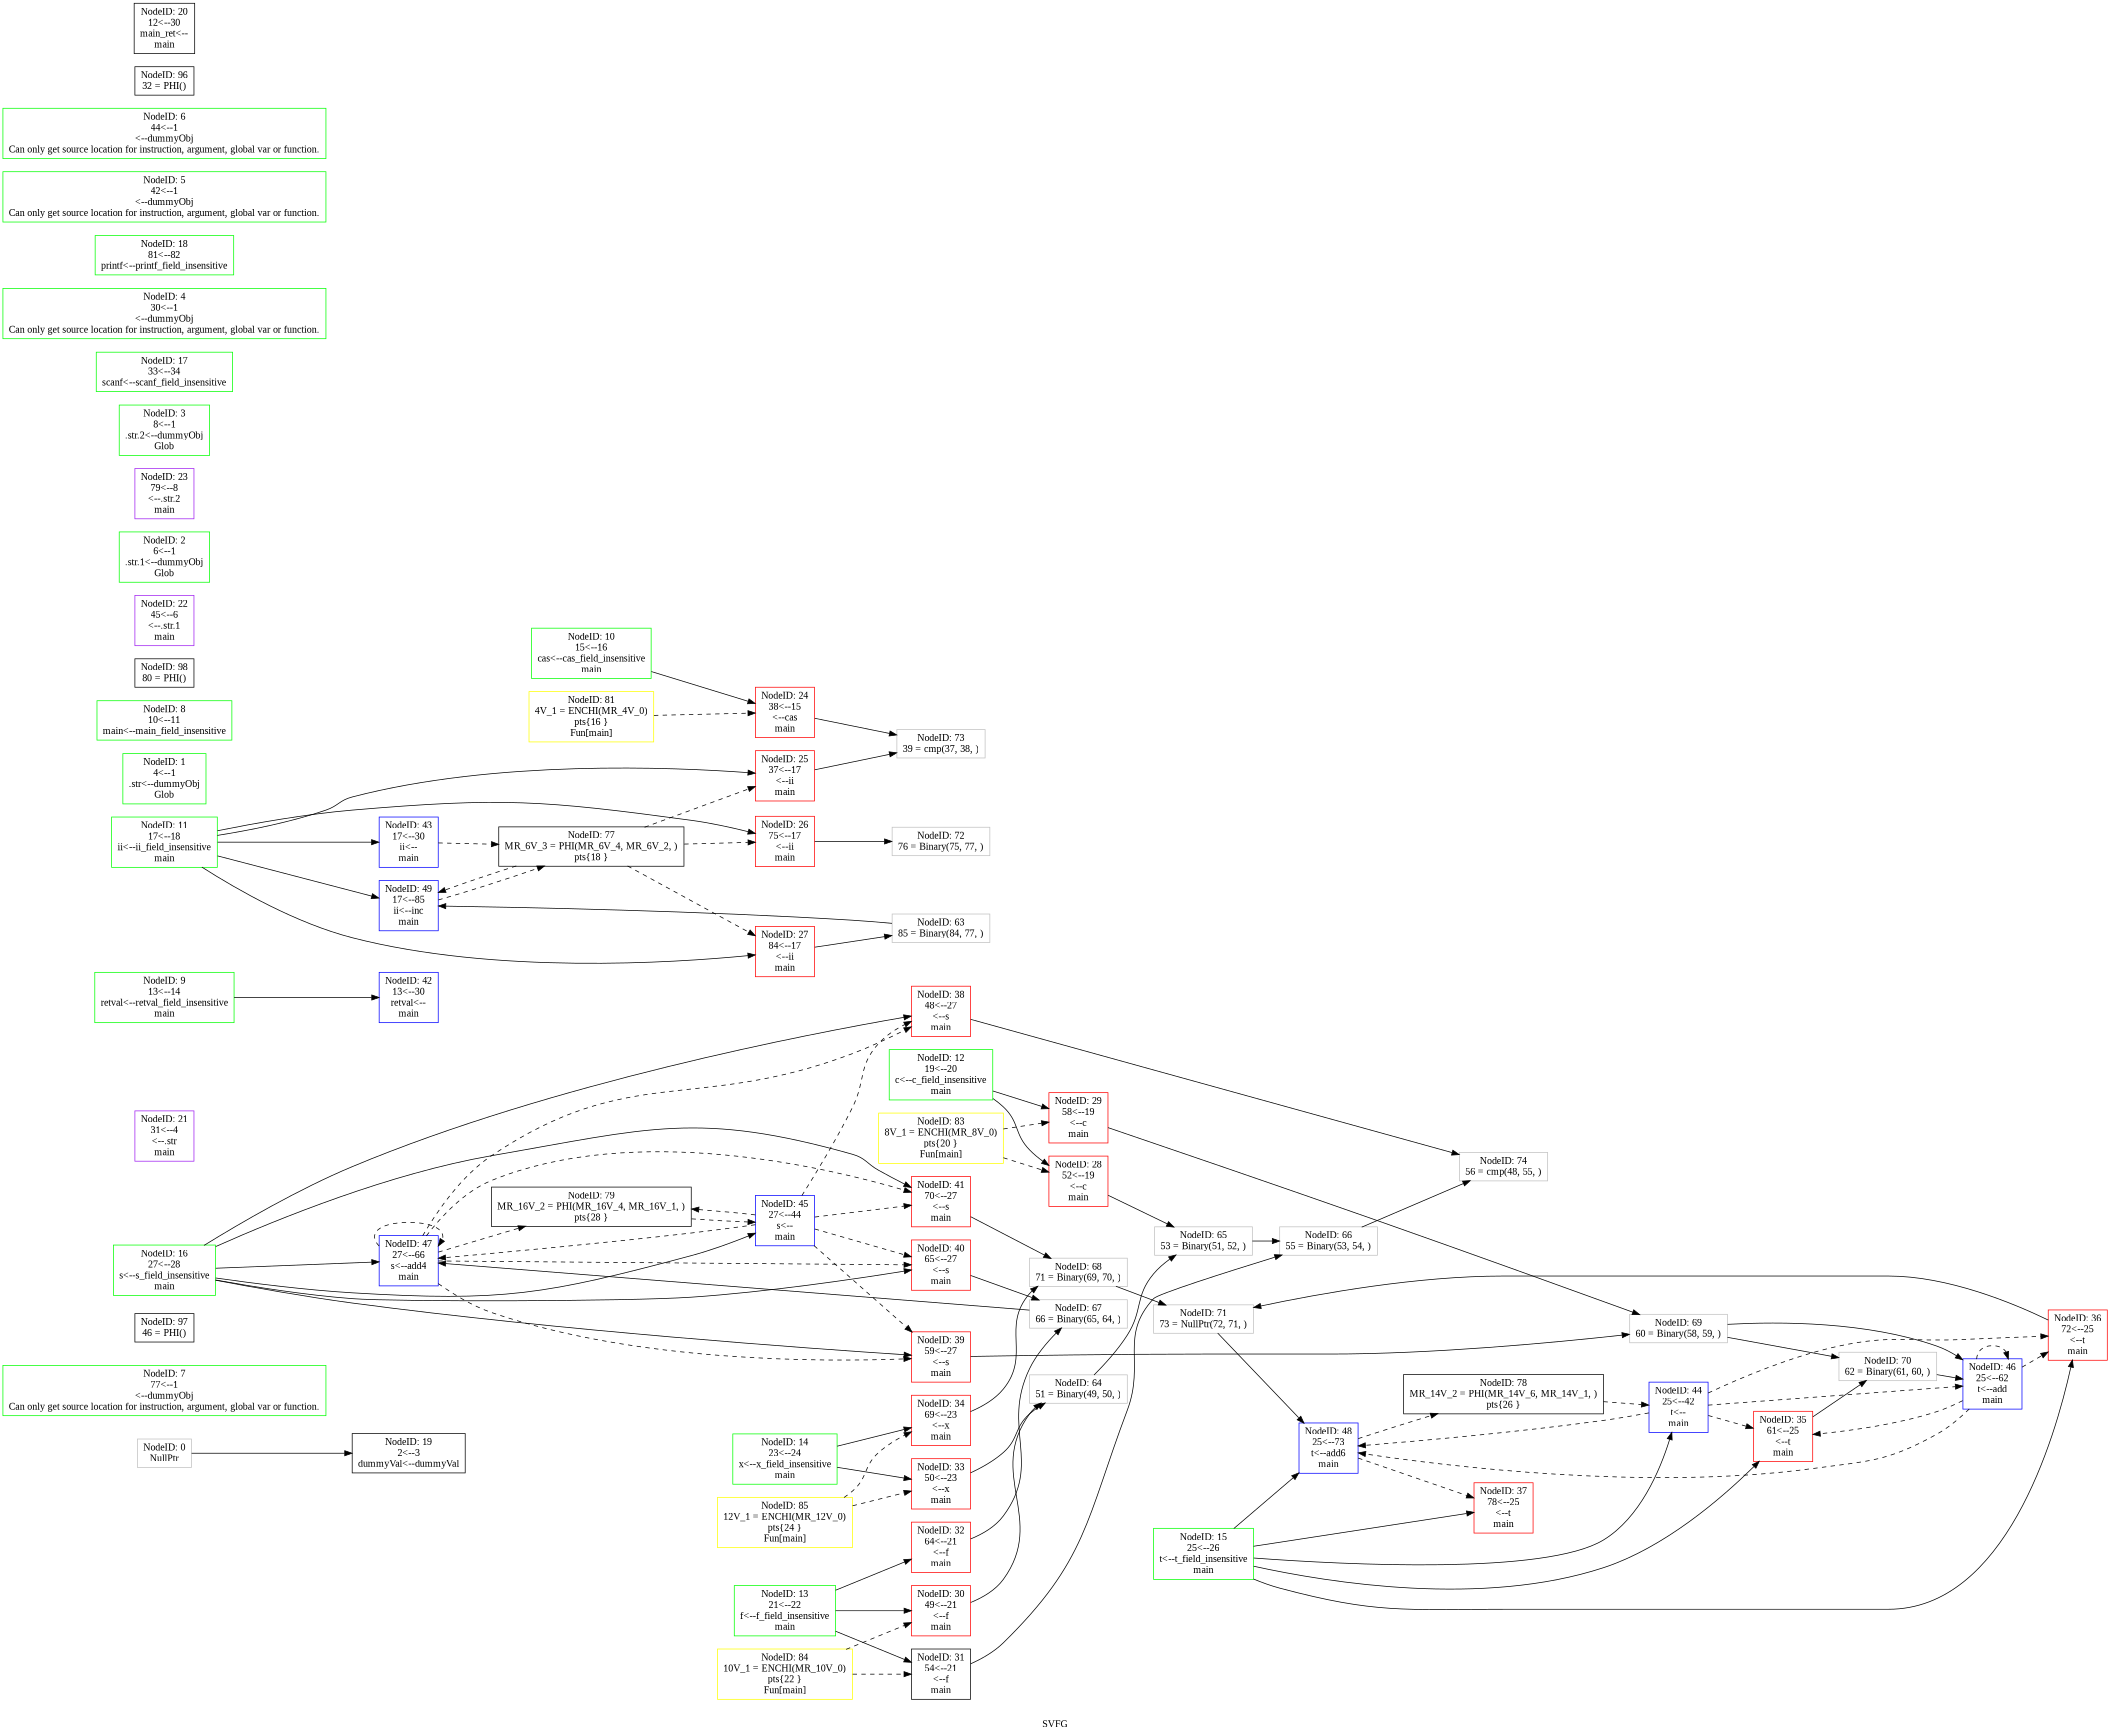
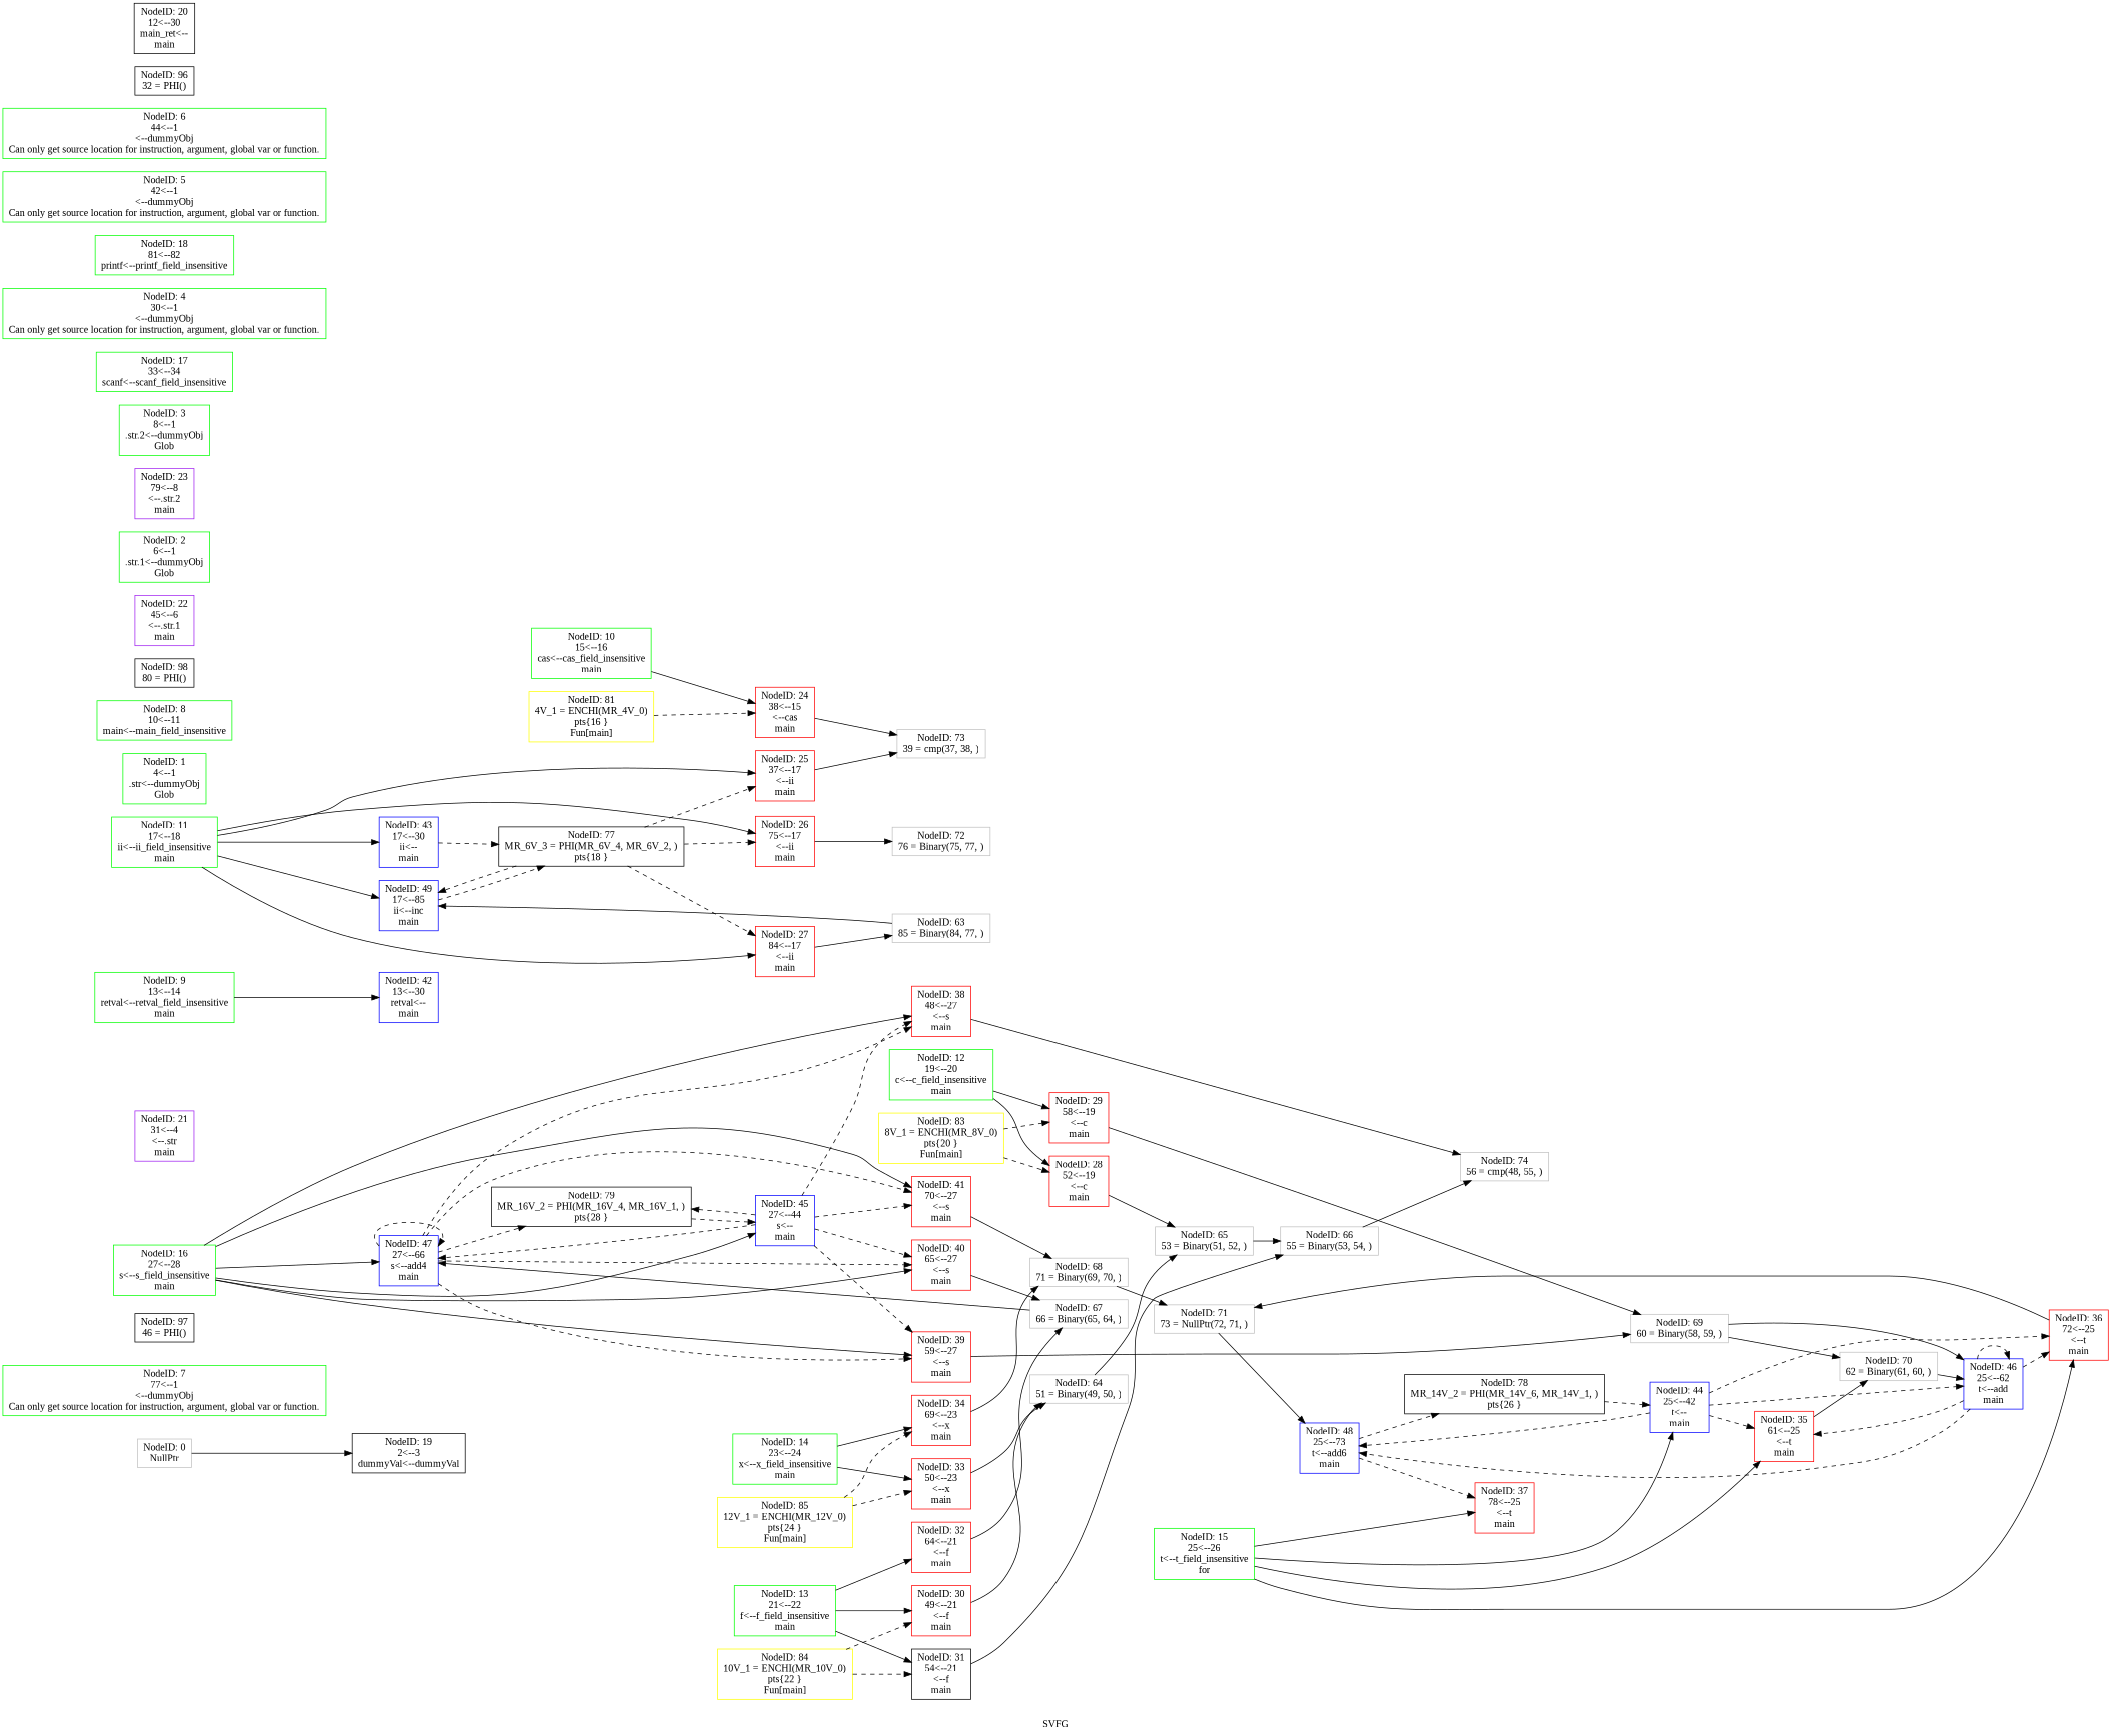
  digraph {
    fontname="Liberation Serif"
    label=SVFG
    rankdir=LR
    node [color=green fontname="Liberation Serif" shape=record]
    edge [fontname="Liberation Serif" style=solid]
    n1 [color=grey label="{NodeID: 0\nNullPtr}"]
    n2 [color=black label="{NodeID: 19\n2\<--3\ndummyVal\<--dummyVal\n}"]
    n3 [label="{NodeID: 7\n77\<--1\n\<--dummyObj\nCan only get source location for instruction, argument, global var or function.}"]
    n4 [color=black label="{NodeID: 97\n46 = PHI()\n}"]
    n5 [label="{NodeID: 14\n23\<--24\nx\<--x_field_insensitive\nmain\n}"]
    n6 [color=red label="{NodeID: 33\n50\<--23\n\<--x\nmain\n}"]
    n7 [color=red label="{NodeID: 34\n69\<--23\n\<--x\nmain\n}"]
    n8 [color=grey label="{NodeID: 64\n51 = Binary(49, 50, )\n}"]
    n9 [color=grey label="{NodeID: 68\n71 = Binary(69, 70, )\n}"]
    n10 [color=grey label="{NodeID: 65\n53 = Binary(51, 52, )\n}"]
    n11 [color=grey label="{NodeID: 71\n73 = NullPtr(72, 71, )\n}"]
    n12 [color=purple label="{NodeID: 21\n31\<--4\n\<--.str\nmain\n}"]
    n13 [color=red label="{NodeID: 28\n52\<--19\n\<--c\nmain\n}"]
    n14 [color=grey label="{NodeID: 66\n55 = Binary(53, 54, )\n}"]
    n15 [color=grey label="{NodeID: 74\n56 = cmp(48, 55, )\n}"]
    n16 [color=red label="{NodeID: 35\n61\<--25\n\<--t\nmain\n}"]
    n17 [color=grey label="{NodeID: 70\n62 = Binary(61, 60, )\n}"]
    n18 [color=blue label="{NodeID: 46\n25\<--62\nt\<--add\nmain\n}"]
    n19 [color=red label="{NodeID: 36\n72\<--25\n\<--t\nmain\n}"]
    n20 [color=blue label="{NodeID: 48\n25\<--73\nt\<--add6\nmain\n}"]
    n21 [color=blue label="{NodeID: 42\n13\<--30\nretval\<--\nmain\n}"]
    n22 [color=blue label="{NodeID: 49\n17\<--85\nii\<--inc\nmain\n}"]
    n23 [color=black label="{NodeID: 77\nMR_6V_3 = PHI(MR_6V_4, MR_6V_2, )\npts\{18 \}\n}"]
    n24 [color=red label="{NodeID: 25\n37\<--17\n\<--ii\nmain\n}"]
    n25 [color=red label="{NodeID: 26\n75\<--17\n\<--ii\nmain\n}"]
    n26 [color=red label="{NodeID: 27\n84\<--17\n\<--ii\nmain\n}"]
    n27 [color=grey label="{NodeID: 73\n39 = cmp(37, 38, )\n}"]
    n28 [color=grey label="{NodeID: 72\n76 = Binary(75, 77, )\n}"]
    n29 [color=grey label="{NodeID: 63\n85 = Binary(84, 77, )\n}"]
    n30 [color=red label="{NodeID: 37\n78\<--25\n\<--t\nmain\n}"]
    n31 [color=black label="{NodeID: 78\nMR_14V_2 = PHI(MR_14V_6, MR_14V_1, )\npts\{26 \}\n}"]
    n32 [color=yellow label="{NodeID: 84\n10V_1 = ENCHI(MR_10V_0)\npts\{22 \}\nFun[main]}" style=double]
    n33 [color=red label="{NodeID: 30\n49\<--21\n\<--f\nmain\n}"]
    n34 [color=black label="{NodeID: 31\n54\<--21\n\<--f\nmain\n}"]
    n35 [color=red label="{NodeID: 32\n64\<--21\n\<--f\nmain\n}"]
    n36 [color=grey label="{NodeID: 67\n66 = Binary(65, 64, )\n}"]
    n37 [color=blue label="{NodeID: 47\n27\<--66\ns\<--add4\nmain\n}"]
    n38 [label="{NodeID: 1\n4\<--1\n.str\<--dummyObj\nGlob }"]
    n39 [label="{NodeID: 8\n10\<--11\nmain\<--main_field_insensitive\n}"]
    n40 [color=black label="{NodeID: 98\n80 = PHI()\n}"]
-   n41 [label="{NodeID: 15\n25\<--26\nt\<--t_field_insensitive\nmain\n}"]
+   n41 [label="{NodeID: 15\n25\<--26\nt\<--t_field_insensitive\nfor\n}"]
    n42 [color=blue label="{NodeID: 44\n25\<--42\nt\<--\nmain\n}"]
    n43 [color=purple label="{NodeID: 22\n45\<--6\n\<--.str.1\nmain\n}"]
    n44 [color=red label="{NodeID: 29\n58\<--19\n\<--c\nmain\n}"]
    n45 [color=grey label="{NodeID: 69\n60 = Binary(58, 59, )\n}"]
    n46 [color=blue label="{NodeID: 43\n17\<--30\nii\<--\nmain\n}"]
    n47 [color=yellow label="{NodeID: 85\n12V_1 = ENCHI(MR_12V_0)\npts\{24 \}\nFun[main]}" style=double]
    n48 [label="{NodeID: 2\n6\<--1\n.str.1\<--dummyObj\nGlob }"]
    n49 [label="{NodeID: 9\n13\<--14\nretval\<--retval_field_insensitive\nmain\n}"]
    n50 [label="{NodeID: 16\n27\<--28\ns\<--s_field_insensitive\nmain\n}"]
    n51 [color=red label="{NodeID: 38\n48\<--27\n\<--s\nmain\n}"]
    n52 [color=red label="{NodeID: 39\n59\<--27\n\<--s\nmain\n}"]
    n53 [color=red label="{NodeID: 40\n65\<--27\n\<--s\nmain\n}"]
    n54 [color=red label="{NodeID: 41\n70\<--27\n\<--s\nmain\n}"]
    n55 [color=blue label="{NodeID: 45\n27\<--44\ns\<--\nmain\n}"]
    n56 [color=black label="{NodeID: 79\nMR_16V_2 = PHI(MR_16V_4, MR_16V_1, )\npts\{28 \}\n}"]
    n57 [color=purple label="{NodeID: 23\n79\<--8\n\<--.str.2\nmain\n}"]
    n58 [label="{NodeID: 3\n8\<--1\n.str.2\<--dummyObj\nGlob }"]
    n59 [label="{NodeID: 10\n15\<--16\ncas\<--cas_field_insensitive\nmain\n}"]
    n60 [color=red label="{NodeID: 24\n38\<--15\n\<--cas\nmain\n}"]
    n61 [label="{NodeID: 17\n33\<--34\nscanf\<--scanf_field_insensitive\n}"]
    n62 [label="{NodeID: 4\n30\<--1\n\<--dummyObj\nCan only get source location for instruction, argument, global var or function.}"]
    n63 [label="{NodeID: 11\n17\<--18\nii\<--ii_field_insensitive\nmain\n}"]
    n64 [label="{NodeID: 18\n81\<--82\nprintf\<--printf_field_insensitive\n}"]
    n65 [color=yellow label="{NodeID: 81\n4V_1 = ENCHI(MR_4V_0)\npts\{16 \}\nFun[main]}" style=double]
    n66 [label="{NodeID: 5\n42\<--1\n\<--dummyObj\nCan only get source location for instruction, argument, global var or function.}"]
    n67 [label="{NodeID: 12\n19\<--20\nc\<--c_field_insensitive\nmain\n}"]
    n68 [label="{NodeID: 6\n44\<--1\n\<--dummyObj\nCan only get source location for instruction, argument, global var or function.}"]
    n69 [color=black label="{NodeID: 96\n32 = PHI()\n}"]
    n70 [label="{NodeID: 13\n21\<--22\nf\<--f_field_insensitive\nmain\n}"]
    n71 [color=black label="{NodeID: 20\n12\<--30\nmain_ret\<--\nmain\n}"]
    n72 [color=yellow label="{NodeID: 83\n8V_1 = ENCHI(MR_8V_0)\npts\{20 \}\nFun[main]}" style=double]
    n1 -> n2
    n5 -> n6
    n5 -> n7
    n6 -> n8
    n7 -> n9
    n8 -> n10
    n9 -> n11
    n10 -> n14
    n11 -> n20
    n13 -> n10
    n14 -> n15
    n16 -> n17
    n17 -> n18
    n18 -> n16 [style=dashed]
    n18 -> n18 [style=dashed]
    n18 -> n19 [style=dashed]
    n18 -> n20 [style=dashed]
    n19 -> n11
    n20 -> n30 [style=dashed]
    n20 -> n31 [style=dashed]
    n22 -> n23 [style=dashed]
    n23 -> n22 [style=dashed]
    n23 -> n24 [style=dashed]
    n23 -> n25 [style=dashed]
    n23 -> n26 [style=dashed]
    n24 -> n27
    n25 -> n28
    n26 -> n29
    n29 -> n22
    n31 -> n42 [style=dashed]
    n32 -> n33 [style=dashed]
    n32 -> n34 [style=dashed]
    n33 -> n8
    n34 -> n14
    n35 -> n36
    n36 -> n37
    n37 -> n37 [style=dashed]
    n37 -> n51 [style=dashed]
    n37 -> n52 [style=dashed]
    n37 -> n53 [style=dashed]
    n37 -> n54 [style=dashed]
    n37 -> n56 [style=dashed]
    n41 -> n16
    n41 -> n19
-   n41 -> n20
    n41 -> n30
    n41 -> n42
    n42 -> n16 [style=dashed]
    n42 -> n18 [style=dashed]
    n42 -> n19 [style=dashed]
    n42 -> n20 [style=dashed]
    n44 -> n45
    n45 -> n17
    n45 -> n18
    n46 -> n23 [style=dashed]
    n47 -> n6 [style=dashed]
    n47 -> n7 [style=dashed]
    n49 -> n21
    n50 -> n37
    n50 -> n51
    n50 -> n52
    n50 -> n53
    n50 -> n54
    n50 -> n55
    n51 -> n15
    n52 -> n45
    n53 -> n36
    n54 -> n9
    n55 -> n37 [style=dashed]
    n55 -> n51 [style=dashed]
    n55 -> n52 [style=dashed]
    n55 -> n53 [style=dashed]
    n55 -> n54 [style=dashed]
    n55 -> n56 [style=dashed]
    n56 -> n55 [style=dashed]
    n59 -> n60
    n60 -> n27
    n63 -> n22
    n63 -> n24
    n63 -> n25
    n63 -> n26
    n63 -> n46
    n65 -> n60 [style=dashed]
    n67 -> n13
    n67 -> n44
    n70 -> n33
    n70 -> n34
    n70 -> n35
    n72 -> n13 [style=dashed]
    n72 -> n44 [style=dashed]
  }
